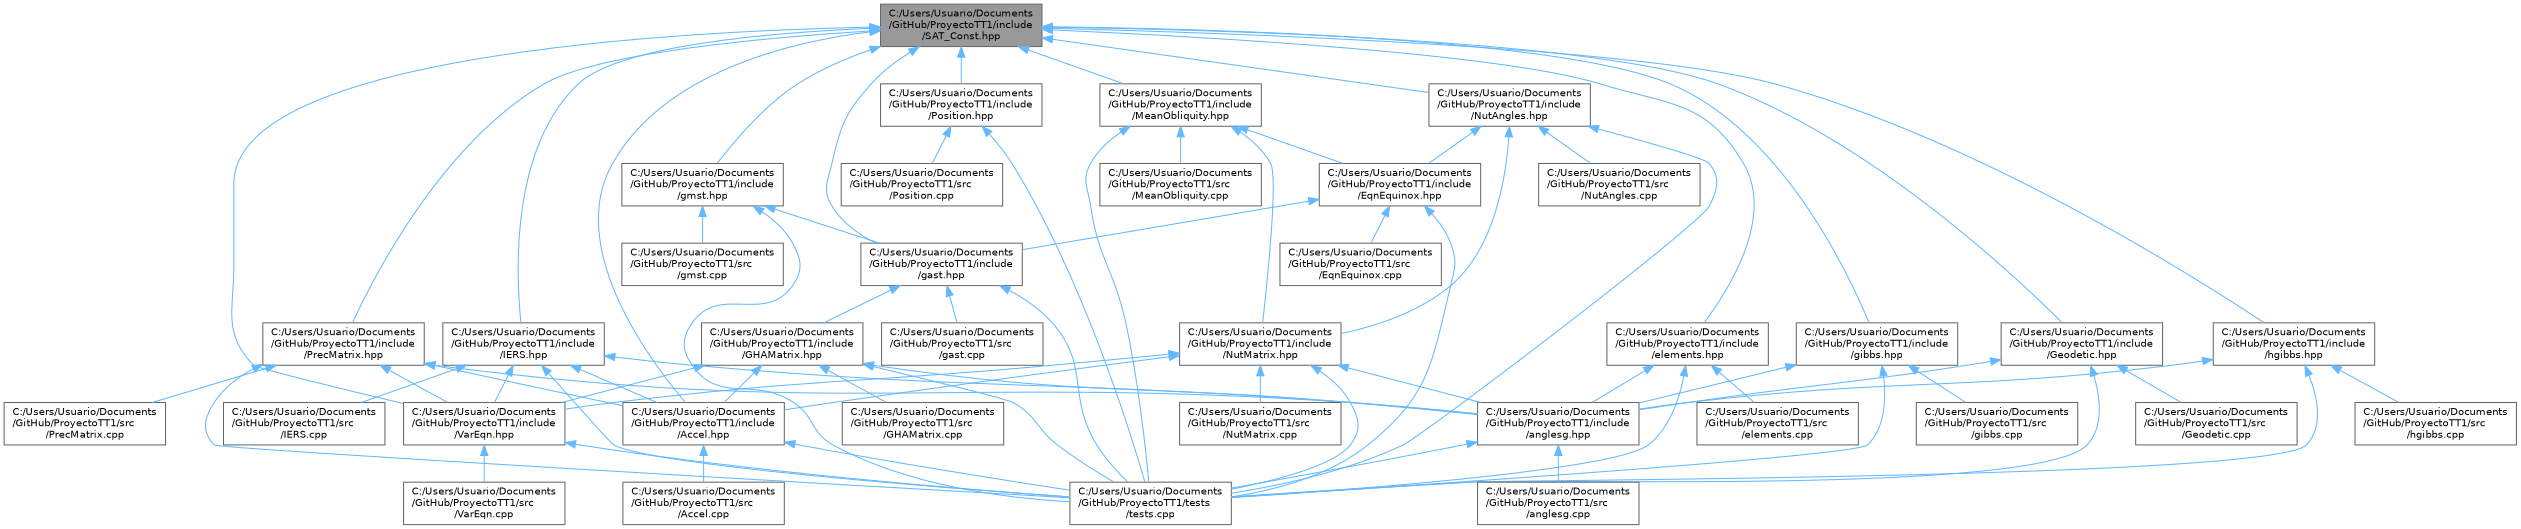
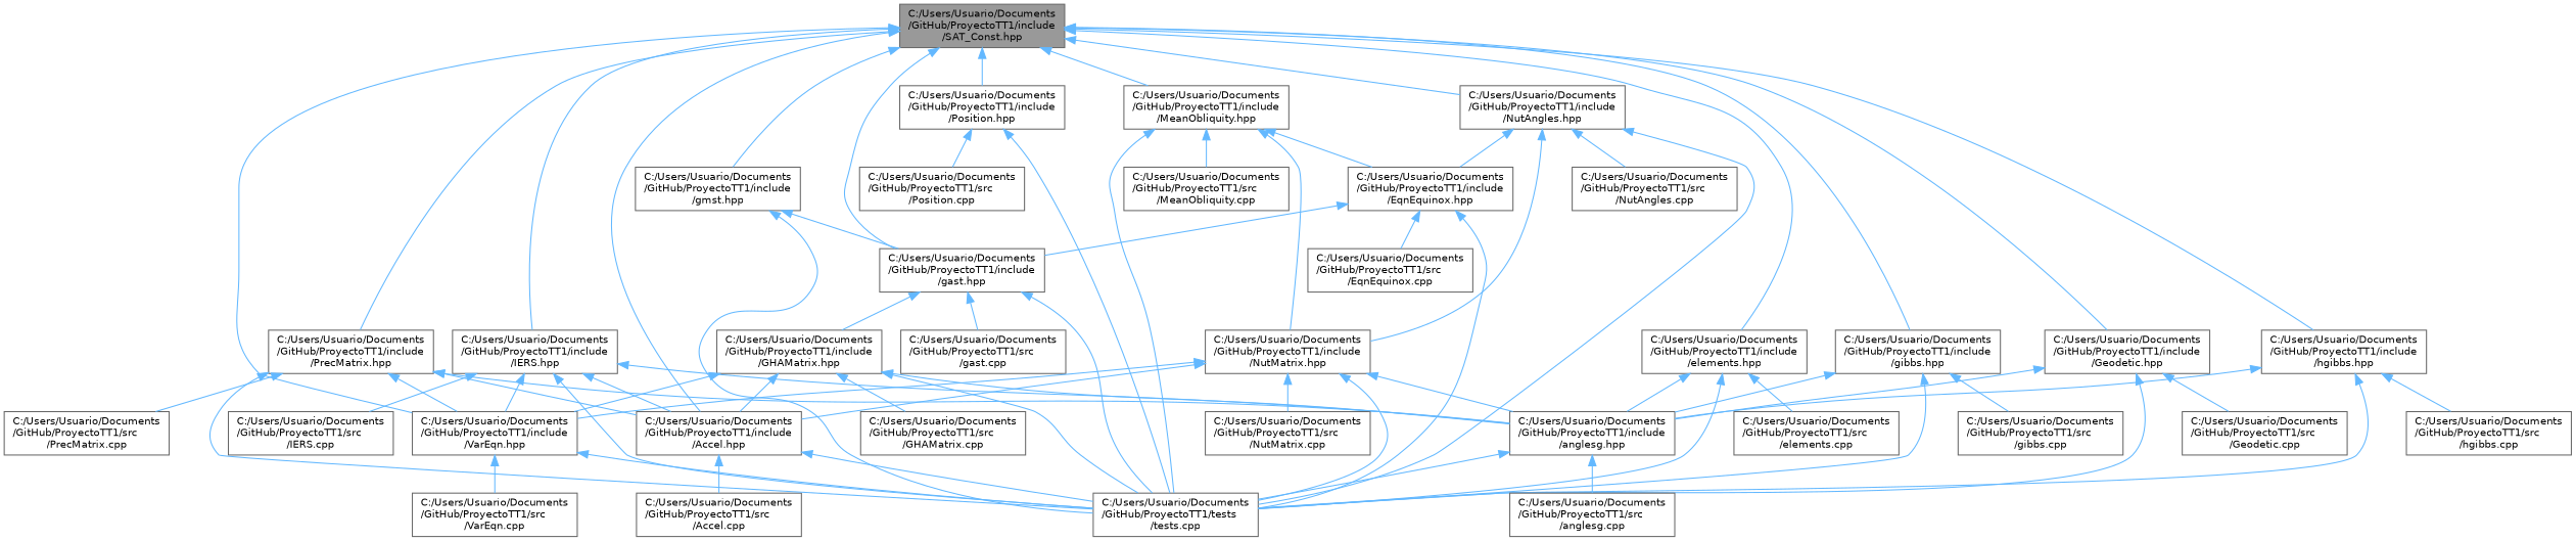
  digraph {
    node [color=grey40 fillcolor=white fontname=Helvetica fontsize=10 shape=box style=filled]
    edge [color=steelblue1 dir=back fontname=Helvetica fontsize=10 labelfontname=Helvetica labelfontsize=10 style=solid]
    n1 [color=gray40 fillcolor=grey60 fontcolor=black height=0.2 label="C:/Users/Usuario/Documents\l/GitHub/ProyectoTT1/include\l/SAT_Const.hpp" width=0.4]
    n2 [height=0.2 label="C:/Users/Usuario/Documents\l/GitHub/ProyectoTT1/include\l/Accel.hpp" width=0.4]
    n3 [height=0.2 label="C:/Users/Usuario/Documents\l/GitHub/ProyectoTT1/include\l/Geodetic.hpp" width=0.4]
    n4 [height=0.2 label="C:/Users/Usuario/Documents\l/GitHub/ProyectoTT1/include\l/IERS.hpp" width=0.4]
    n5 [height=0.2 label="C:/Users/Usuario/Documents\l/GitHub/ProyectoTT1/include\l/VarEqn.hpp" width=0.4]
    n6 [height=0.2 label="C:/Users/Usuario/Documents\l/GitHub/ProyectoTT1/include\l/MeanObliquity.hpp" width=0.4]
    n7 [height=0.2 label="C:/Users/Usuario/Documents\l/GitHub/ProyectoTT1/include\l/gast.hpp" width=0.4]
    n8 [height=0.2 label="C:/Users/Usuario/Documents\l/GitHub/ProyectoTT1/include\l/NutAngles.hpp" width=0.4]
    n9 [height=0.2 label="C:/Users/Usuario/Documents\l/GitHub/ProyectoTT1/include\l/Position.hpp" width=0.4]
    n10 [height=0.2 label="C:/Users/Usuario/Documents\l/GitHub/ProyectoTT1/include\l/PrecMatrix.hpp" width=0.4]
    n11 [height=0.2 label="C:/Users/Usuario/Documents\l/GitHub/ProyectoTT1/include\l/elements.hpp" width=0.4]
    n12 [height=0.2 label="C:/Users/Usuario/Documents\l/GitHub/ProyectoTT1/include\l/gibbs.hpp" width=0.4]
    n13 [height=0.2 label="C:/Users/Usuario/Documents\l/GitHub/ProyectoTT1/include\l/gmst.hpp" width=0.4]
    n14 [height=0.2 label="C:/Users/Usuario/Documents\l/GitHub/ProyectoTT1/include\l/hgibbs.hpp" width=0.4]
    n15 [height=0.2 label="C:/Users/Usuario/Documents\l/GitHub/ProyectoTT1/src\l/Accel.cpp" width=0.4]
    n16 [height=0.2 label="C:/Users/Usuario/Documents\l/GitHub/ProyectoTT1/tests\l/tests.cpp" width=0.4]
    n17 [height=0.2 label="C:/Users/Usuario/Documents\l/GitHub/ProyectoTT1/include\l/anglesg.hpp" width=0.4]
    n18 [height=0.2 label="C:/Users/Usuario/Documents\l/GitHub/ProyectoTT1/src\l/Geodetic.cpp" width=0.4]
    n19 [height=0.2 label="C:/Users/Usuario/Documents\l/GitHub/ProyectoTT1/src\l/anglesg.cpp" width=0.4]
    n20 [height=0.2 label="C:/Users/Usuario/Documents\l/GitHub/ProyectoTT1/src\l/IERS.cpp" width=0.4]
    n21 [height=0.2 label="C:/Users/Usuario/Documents\l/GitHub/ProyectoTT1/src\l/VarEqn.cpp" width=0.4]
    n22 [height=0.2 label="C:/Users/Usuario/Documents\l/GitHub/ProyectoTT1/include\l/EqnEquinox.hpp" width=0.4]
    n23 [height=0.2 label="C:/Users/Usuario/Documents\l/GitHub/ProyectoTT1/include\l/NutMatrix.hpp" width=0.4]
    n24 [height=0.2 label="C:/Users/Usuario/Documents\l/GitHub/ProyectoTT1/src\l/MeanObliquity.cpp" width=0.4]
    n25 [height=0.2 label="C:/Users/Usuario/Documents\l/GitHub/ProyectoTT1/src\l/EqnEquinox.cpp" width=0.4]
    n26 [height=0.2 label="C:/Users/Usuario/Documents\l/GitHub/ProyectoTT1/include\l/GHAMatrix.hpp" width=0.4]
    n27 [height=0.2 label="C:/Users/Usuario/Documents\l/GitHub/ProyectoTT1/src\l/gast.cpp" width=0.4]
    n28 [height=0.2 label="C:/Users/Usuario/Documents\l/GitHub/ProyectoTT1/src\l/GHAMatrix.cpp" width=0.4]
    n29 [height=0.2 label="C:/Users/Usuario/Documents\l/GitHub/ProyectoTT1/src\l/NutMatrix.cpp" width=0.4]
    n30 [height=0.2 label="C:/Users/Usuario/Documents\l/GitHub/ProyectoTT1/src\l/NutAngles.cpp" width=0.4]
    n31 [height=0.2 label="C:/Users/Usuario/Documents\l/GitHub/ProyectoTT1/src\l/Position.cpp" width=0.4]
    n32 [height=0.2 label="C:/Users/Usuario/Documents\l/GitHub/ProyectoTT1/src\l/PrecMatrix.cpp" width=0.4]
    n33 [height=0.2 label="C:/Users/Usuario/Documents\l/GitHub/ProyectoTT1/src\l/elements.cpp" width=0.4]
    n34 [height=0.2 label="C:/Users/Usuario/Documents\l/GitHub/ProyectoTT1/src\l/gibbs.cpp" width=0.4]
-   n35 [height=0.2 label="C:/Users/Usuario/Documents\l/GitHub/ProyectoTT1/src\l/gmst.cpp" width=0.4]
    n36 [height=0.2 label="C:/Users/Usuario/Documents\l/GitHub/ProyectoTT1/src\l/hgibbs.cpp" width=0.4]
    n1 -> n2
    n1 -> n3
    n1 -> n4
    n1 -> n5
    n1 -> n6
    n1 -> n7
    n1 -> n8
    n1 -> n9
    n1 -> n10
    n1 -> n11
    n1 -> n12
    n1 -> n13
    n1 -> n14
    n2 -> n15
    n2 -> n16
    n3 -> n16
    n3 -> n17
    n3 -> n18
    n4 -> n2
    n4 -> n5
    n4 -> n16
    n4 -> n17
    n4 -> n20
    n5 -> n16
    n5 -> n21
    n6 -> n16
    n6 -> n22
    n6 -> n23
    n6 -> n24
    n7 -> n16
    n7 -> n26
    n7 -> n27
    n8 -> n16
    n8 -> n22
    n8 -> n23
    n8 -> n30
    n9 -> n16
    n9 -> n31
    n10 -> n2
    n10 -> n5
    n10 -> n16
    n10 -> n17
    n10 -> n32
    n11 -> n16
    n11 -> n17
    n11 -> n33
    n12 -> n16
    n12 -> n17
    n12 -> n34
    n13 -> n7
    n13 -> n16
-   n13 -> n35
    n14 -> n16
    n14 -> n17
    n14 -> n36
    n17 -> n16
    n17 -> n19
    n22 -> n7
    n22 -> n16
    n22 -> n25
    n23 -> n2
    n23 -> n5
    n23 -> n16
    n23 -> n17
    n23 -> n29
    n26 -> n2
    n26 -> n5
    n26 -> n16
    n26 -> n17
    n26 -> n28
  }
